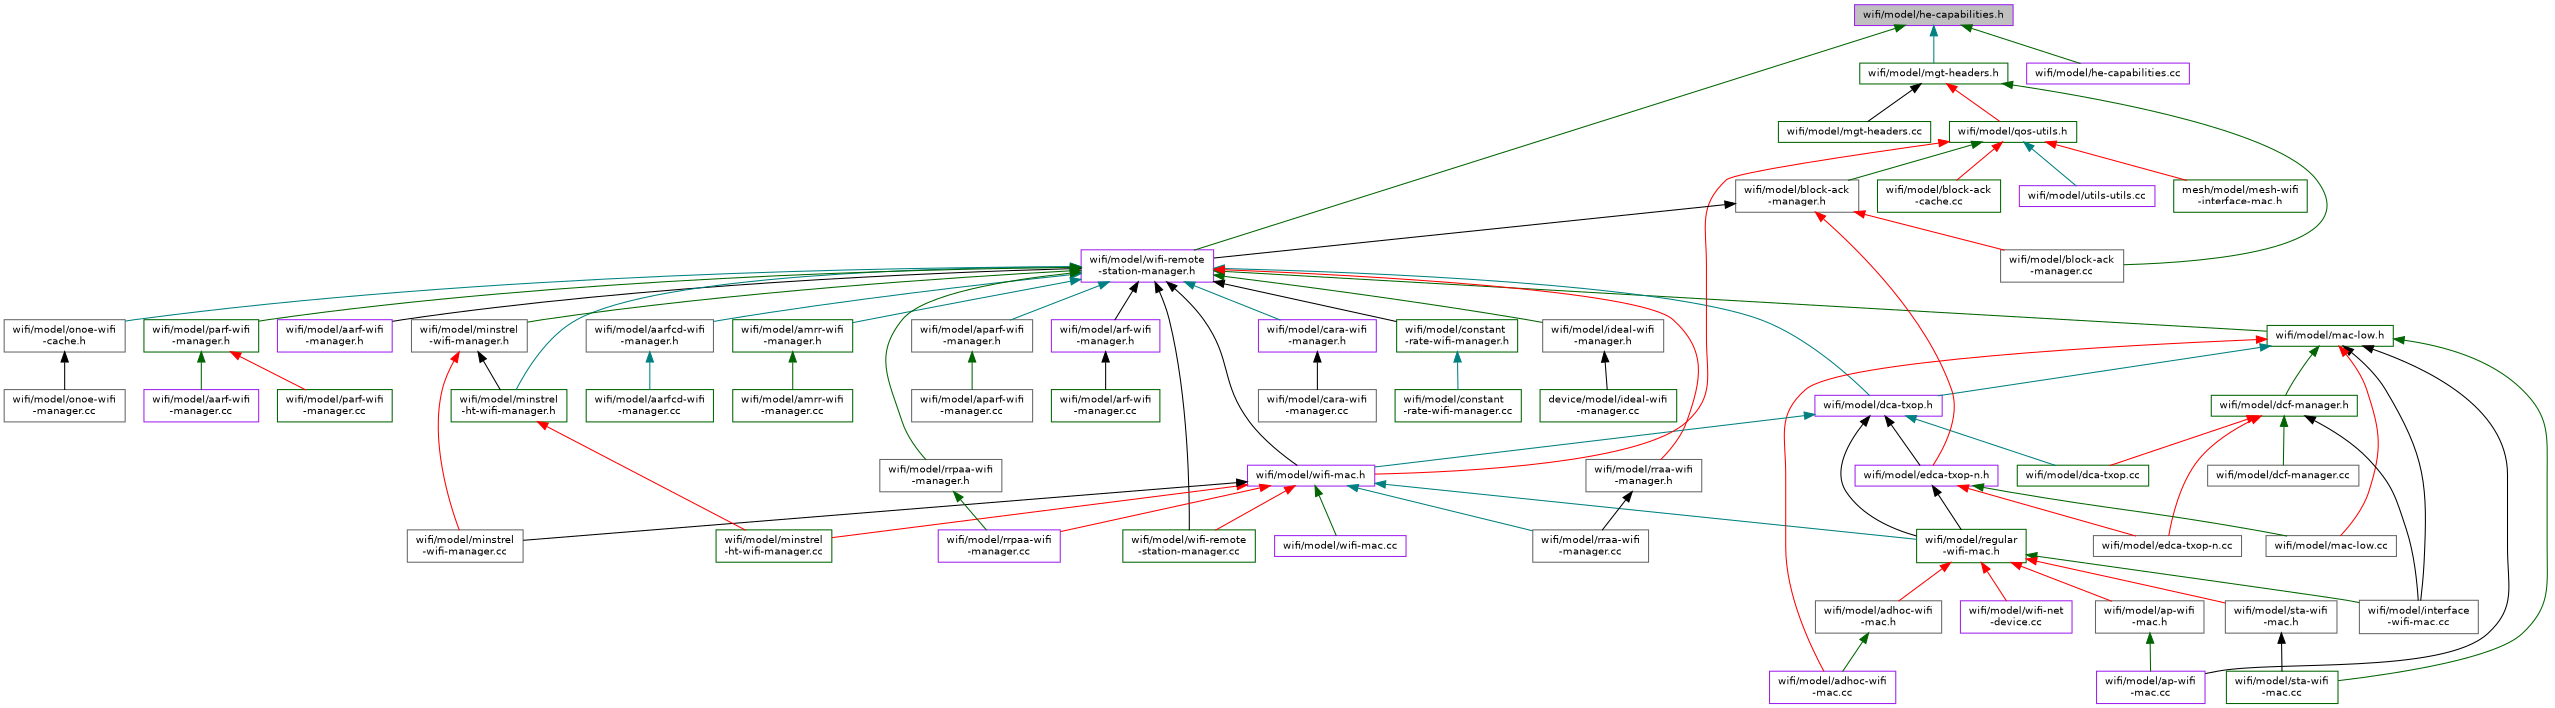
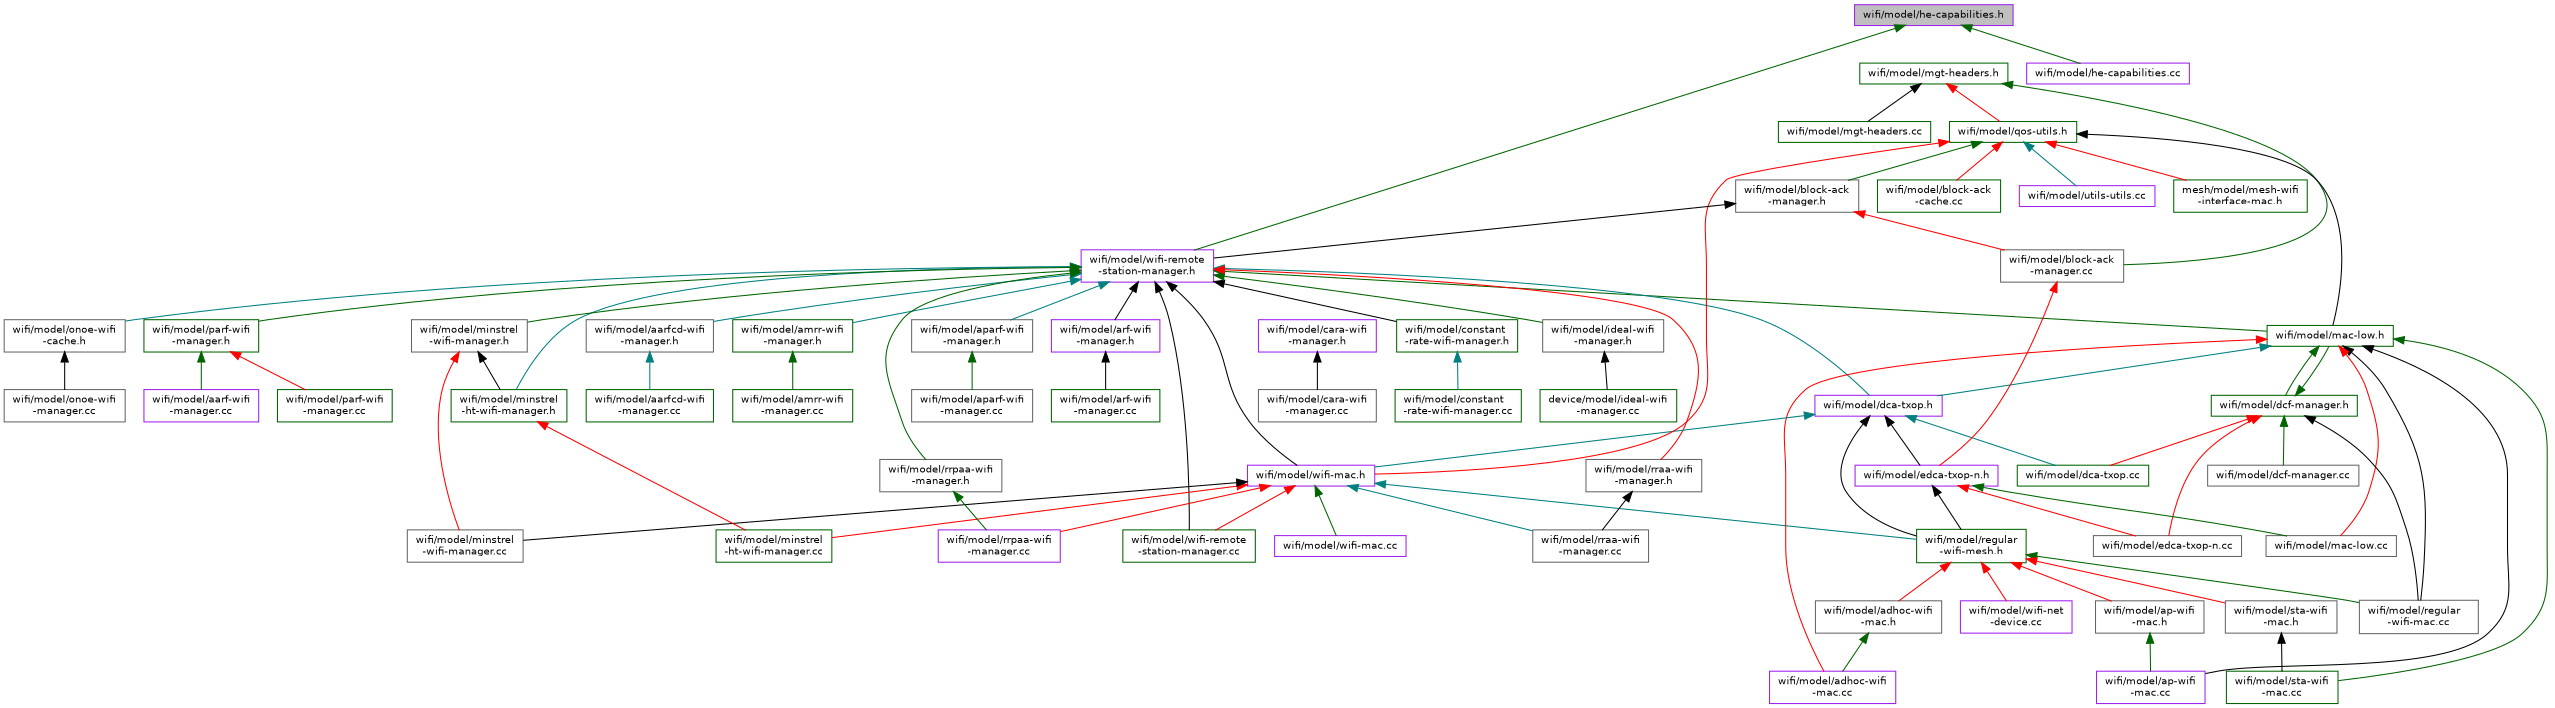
  digraph {
    node [color=darkgreen fillcolor=white fontname=Helvetica fontsize=10 shape=record style=filled]
    edge [color=darkgreen dir=back fontname=Helvetica fontsize=10 labelfontname=Helvetica labelfontsize=10 style=solid]
    n1 [color=purple fillcolor=grey75 fontcolor=black height=0.2 label="wifi/model/he-capabilities.h" width=0.4]
    n2 [color=purple height=0.2 label="wifi/model/wifi-remote\l-station-manager.h" width=0.4]
    n3 [height=0.2 label="wifi/model/mgt-headers.h" width=0.4]
    n4 [color=purple height=0.2 label="wifi/model/he-capabilities.cc" width=0.4]
-   n5 [color=purple height=0.2 label="wifi/model/aarf-wifi\l-manager.h" width=0.4]
    n6 [color=gray40 height=0.2 label="wifi/model/aarfcd-wifi\l-manager.h" width=0.4]
    n7 [color=purple height=0.2 label="wifi/model/wifi-mac.h" width=0.4]
    n8 [height=0.2 label="wifi/model/wifi-remote\l-station-manager.cc" width=0.4]
    n9 [height=0.2 label="wifi/model/mac-low.h" width=0.4]
    n10 [color=purple height=0.2 label="wifi/model/dca-txop.h" width=0.4]
    n11 [height=0.2 label="wifi/model/amrr-wifi\l-manager.h" width=0.4]
    n12 [color=gray40 height=0.2 label="wifi/model/aparf-wifi\l-manager.h" width=0.4]
    n13 [color=purple height=0.2 label="wifi/model/arf-wifi\l-manager.h" width=0.4]
    n14 [color=purple height=0.2 label="wifi/model/cara-wifi\l-manager.h" width=0.4]
    n15 [height=0.2 label="wifi/model/constant\l-rate-wifi-manager.h" width=0.4]
    n16 [color=gray40 height=0.2 label="wifi/model/ideal-wifi\l-manager.h" width=0.4]
    n17 [height=0.2 label="wifi/model/minstrel\l-ht-wifi-manager.h" width=0.4]
    n18 [color=gray40 height=0.2 label="wifi/model/minstrel\l-wifi-manager.h" width=0.4]
    n19 [color=gray40 height=0.2 label="wifi/model/onoe-wifi\l-cache.h" width=0.4]
    n20 [height=0.2 label="wifi/model/parf-wifi\l-manager.h" width=0.4]
    n21 [color=gray40 height=0.2 label="wifi/model/rraa-wifi\l-manager.h" width=0.4]
    n22 [color=gray40 height=0.2 label="wifi/model/rrpaa-wifi\l-manager.h" width=0.4]
    n23 [color=gray40 height=0.2 label="wifi/model/block-ack\l-manager.cc" width=0.4]
    n24 [height=0.2 label="wifi/model/qos-utils.h" width=0.4]
    n25 [height=0.2 label="wifi/model/mgt-headers.cc" width=0.4]
    n26 [height=0.2 label="wifi/model/aarfcd-wifi\l-manager.cc" width=0.4]
-   n27 [height=0.2 label="wifi/model/regular\l-wifi-mac.h" width=0.4]
+   n27 [height=0.2 label="wifi/model/regular\l-wifi-mesh.h" width=0.4]
    n28 [height=0.2 label="wifi/model/minstrel\l-ht-wifi-manager.cc" width=0.4]
    n29 [color=gray40 height=0.2 label="wifi/model/minstrel\l-wifi-manager.cc" width=0.4]
    n30 [color=gray40 height=0.2 label="wifi/model/rraa-wifi\l-manager.cc" width=0.4]
    n31 [color=purple height=0.2 label="wifi/model/rrpaa-wifi\l-manager.cc" width=0.4]
    n32 [color=purple height=0.2 label="wifi/model/wifi-mac.cc" width=0.4]
-   n33 [color=gray40 height=0.2 label="wifi/model/interface\l-wifi-mac.cc" width=0.4]
+   n33 [color=gray40 height=0.2 label="wifi/model/regular\l-wifi-mac.cc" width=0.4]
    n34 [color=purple height=0.2 label="wifi/model/adhoc-wifi\l-mac.cc" width=0.4]
    n35 [color=purple height=0.2 label="wifi/model/ap-wifi\l-mac.cc" width=0.4]
    n36 [height=0.2 label="wifi/model/sta-wifi\l-mac.cc" width=0.4]
    n37 [color=gray40 height=0.2 label="wifi/model/mac-low.cc" width=0.4]
    n38 [height=0.2 label="wifi/model/dcf-manager.h" width=0.4]
    n39 [color=purple height=0.2 label="wifi/model/edca-txop-n.h" width=0.4]
    n40 [height=0.2 label="wifi/model/dca-txop.cc" width=0.4]
    n41 [color=gray40 height=0.2 label="wifi/model/block-ack\l-manager.h" width=0.4]
    n42 [height=0.2 label="wifi/model/amrr-wifi\l-manager.cc" width=0.4]
    n43 [color=gray40 height=0.2 label="wifi/model/aparf-wifi\l-manager.cc" width=0.4]
    n44 [height=0.2 label="wifi/model/arf-wifi\l-manager.cc" width=0.4]
    n45 [color=gray40 height=0.2 label="wifi/model/cara-wifi\l-manager.cc" width=0.4]
    n46 [height=0.2 label="wifi/model/constant\l-rate-wifi-manager.cc" width=0.4]
    n47 [height=0.2 label="device/model/ideal-wifi\l-manager.cc" width=0.4]
    n48 [color=gray40 height=0.2 label="wifi/model/onoe-wifi\l-manager.cc" width=0.4]
    n49 [color=purple height=0.2 label="wifi/model/aarf-wifi\l-manager.cc" width=0.4]
    n50 [height=0.2 label="wifi/model/parf-wifi\l-manager.cc" width=0.4]
    n51 [color=gray40 height=0.2 label="wifi/model/adhoc-wifi\l-mac.h" width=0.4]
    n52 [color=gray40 height=0.2 label="wifi/model/ap-wifi\l-mac.h" width=0.4]
    n53 [color=gray40 height=0.2 label="wifi/model/sta-wifi\l-mac.h" width=0.4]
    n54 [color=purple height=0.2 label="wifi/model/wifi-net\l-device.cc" width=0.4]
    n55 [color=gray40 height=0.2 label="wifi/model/edca-txop-n.cc" width=0.4]
    n56 [color=gray40 height=0.2 label="wifi/model/dcf-manager.cc" width=0.4]
    n57 [height=0.2 label="mesh/model/mesh-wifi\l-interface-mac.h" width=0.4]
    n58 [height=0.2 label="wifi/model/block-ack\l-cache.cc" width=0.4]
    n59 [color=purple height=0.2 label="wifi/model/utils-utils.cc" width=0.4]
    n1 -> n2
-   n1 -> n3 [color=teal]
    n1 -> n4
-   n2 -> n5 [color=black]
    n2 -> n6 [color=teal]
    n2 -> n7 [color=black]
    n2 -> n8 [color=black]
    n2 -> n9
    n2 -> n10 [color=teal]
    n2 -> n11 [color=teal]
    n2 -> n12 [color=teal]
    n2 -> n13 [color=black]
-   n2 -> n14 [color=teal]
    n2 -> n15 [color=black]
    n2 -> n16
    n2 -> n17 [color=teal]
    n2 -> n18
    n2 -> n19 [color=teal]
    n2 -> n20
    n2 -> n21 [color=red]
    n2 -> n22
    n3 -> n23
    n3 -> n24 [color=red]
    n3 -> n25 [color=black]
    n6 -> n26 [color=teal]
    n7 -> n8 [color=red]
    n7 -> n27 [color=teal]
    n7 -> n28 [color=red]
    n7 -> n29 [color=black]
    n7 -> n30 [color=teal]
    n7 -> n31 [color=red]
    n7 -> n32
    n9 -> n10 [color=teal]
    n9 -> n33 [color=black]
    n9 -> n34 [color=red]
    n9 -> n35 [color=black]
    n9 -> n36
    n9 -> n37 [color=red]
    n9 -> n38
    n10 -> n7 [color=teal]
    n10 -> n27 [color=black]
    n10 -> n39 [color=black]
    n10 -> n40 [color=teal]
    n11 -> n42
    n12 -> n43
    n13 -> n44 [color=black]
    n14 -> n45 [color=black]
    n15 -> n46 [color=teal]
    n16 -> n47 [color=black]
    n17 -> n28 [color=red]
    n18 -> n17 [color=black]
    n18 -> n29 [color=red]
    n19 -> n48 [color=black]
    n20 -> n49
    n20 -> n50 [color=red]
    n21 -> n30 [color=black]
    n22 -> n31
    n24 -> n7 [color=red]
+   n24 -> n9 [color=black]
    n24 -> n41
    n24 -> n57 [color=red]
    n24 -> n58 [color=red]
    n24 -> n59 [color=teal]
    n27 -> n33
    n27 -> n51 [color=red]
    n27 -> n52 [color=red]
    n27 -> n53 [color=red]
    n27 -> n54 [color=red]
+   n38 -> n9
    n38 -> n33 [color=black]
    n38 -> n40 [color=red]
    n38 -> n55 [color=red]
    n38 -> n56
    n39 -> n27 [color=black]
    n39 -> n37
    n39 -> n55 [color=red]
    n41 -> n2 [color=black]
    n41 -> n23 [color=red]
-   n41 -> n39 [color=red]
+   n23 -> n39 [color=red]
    n51 -> n34
    n52 -> n35
    n53 -> n36 [color=black]
  }
